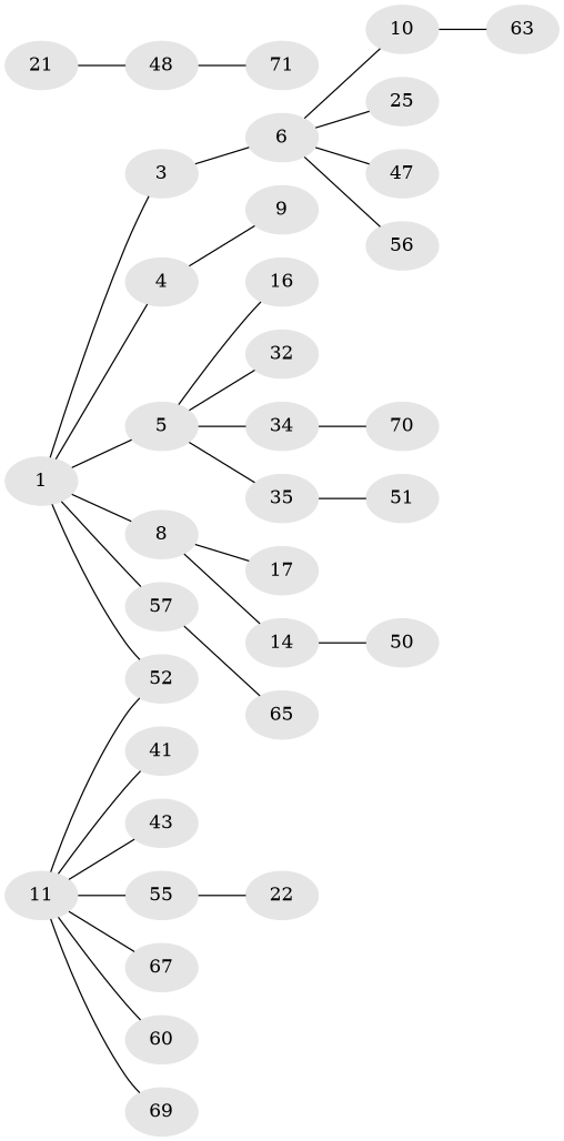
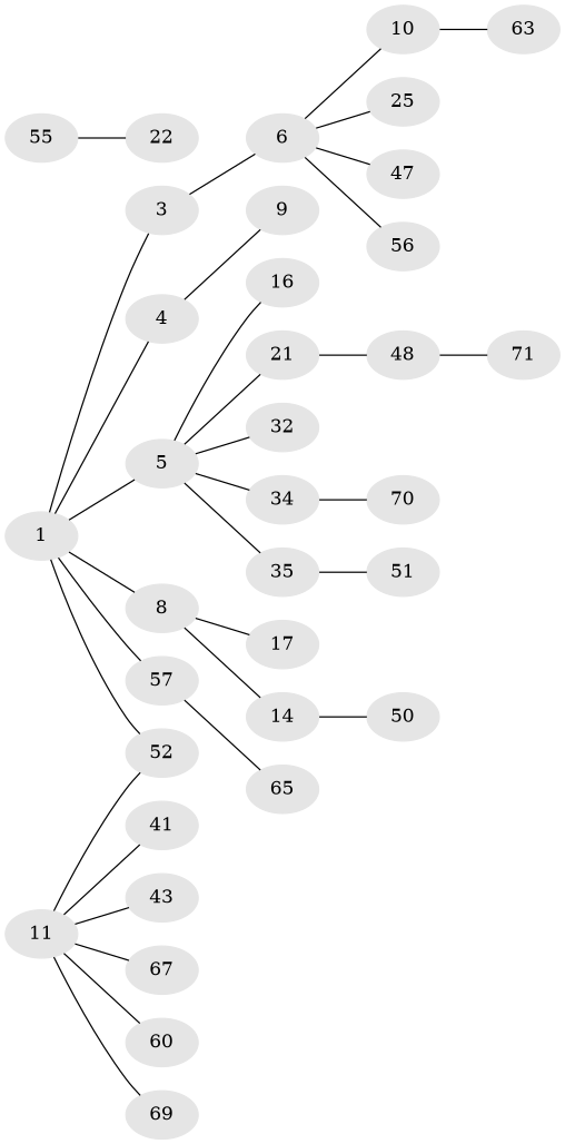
  graph {
    rankdir=LR
    node [color=gray90 style=filled]
    1 [super="+2"]
    3 [super="+18"]
    4
    5 [super="+14+58+7"]
    8 [super="+30+15"]
    57
    52
    6 [super="+36+29+46"]
    9 [super="+12+39"]
    16
    21
    32
    34 [super="+54+42"]
    35 [super="+61"]
    17 [super="+33"]
    n16 [label=14]
    11 [super="+40+20+13"]
    41
    43
    55
    67
    n22 [label=60]
    69
    65
    10
    25 [super="+49"]
    47
    56
    48 [super="+66"]
    70
    51
    63
    50
    n34 [label=22]
    71
    1 -- 3
    1 -- 4
    1 -- 5
    1 -- 8
    1 -- 57
    1 -- 52
    3 -- 6
    4 -- 9
    5 -- 16
+   5 -- 21
    5 -- 32
    5 -- 34
    5 -- 35
    8 -- 17
    8 -- n16
    57 -- 65
    6 -- 10
    6 -- 25
    6 -- 47
    6 -- 56
    21 -- 48
    34 -- 70
    35 -- 51
    n16 -- 50
    11 -- 52
    11 -- 41
    11 -- 43
-   11 -- 55
    11 -- 67
    11 -- n22
    11 -- 69
    55 -- n34
    10 -- 63
    48 -- 71
  }
